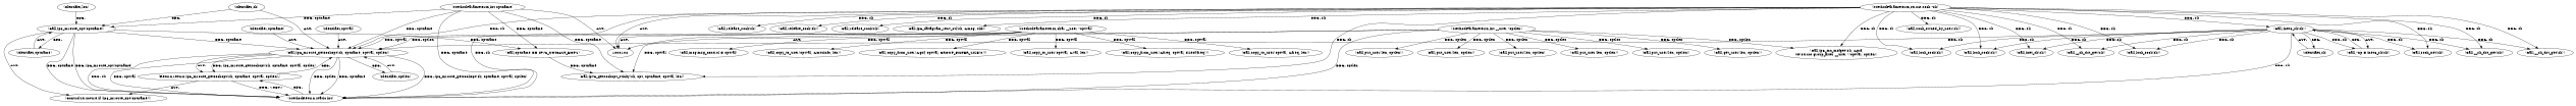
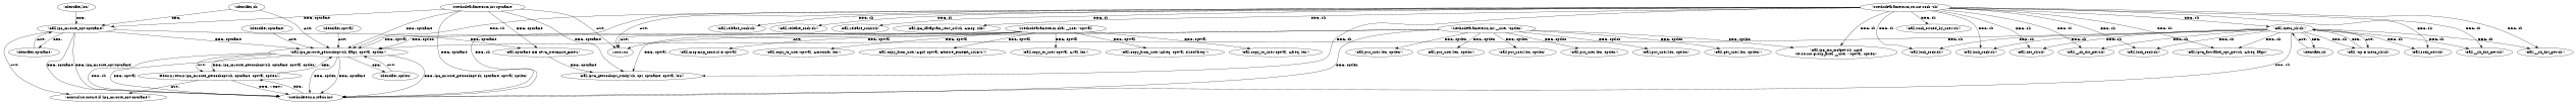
  digraph {
-   n1 [label="(Call,ip6_mroute_getsockopt(sk, optname, optval, optlen))"]
+   n1 [label="(Call,ip6_mroute_getsockopt(sk, flags, optval, optlen))"]
    n2 [label="(Return,return ip6_mroute_getsockopt(sk, optname, optval, optlen);)"]
    n3 [label="(MethodReturn,static int)"]
    n4 [label="(Identifier,optlen)"]
    n5 [label="(ControlStructure,if (ip6_mroute_opt(optname)))"]
    n6 [label="(Call,inet6_sk(sk))"]
    n7 [label="(Call,__sk_dst_get(sk))"]
    n8 [label="(Call,lock_sock(sk))"]
+   n9 [label="(Call,ipv6_flowlabel_opt_get(sk, &freq, flags))"]
    n10 [label="(Call,sock_net(sk))"]
    n11 [label="(Call,__sk_dst_get(sk))"]
    n12 [label="(Call,*np = inet6_sk(sk))"]
    n13 [label="(Call,__sk_dst_get(sk))"]
    n14 [label="(Call,lock_sock(sk))"]
    n15 [label="(Call,lock_sock(sk))"]
    n16 [label="(Identifier,sk)"]
-   n17 [label="(Call,inet_sk(sk))"]
+   n17 [label="(Call,net_sk(sk))"]
    n18 [label="(MethodParameterIn,struct sock *sk)"]
    n19 [label="(Call,release_sock(sk))"]
    n20 [label="(Call,release_sock(sk))"]
    n21 [label="(Call,release_sock(sk))"]
    n22 [label="(Call,ip6_datagram_recv_ctl(sk, &msg, skb))"]
    n23 [label="(Call,ipv6_getsockopt_sticky(sk, opt, optname, optval, len))"]
    n24 [label="(Call,sock_owned_by_user(sk))"]
    n25 [label="(Call,ip6_mc_msfget(sk, &gsf,\n\t\t\t(struct group_filter __user *)optval, optlen))"]
    1000102
    n27 [label="(Call,ip6_mroute_opt(optname))"]
    n28 [label="(Call,optname == IPV6_UNICAST_HOPS)"]
    n29 [label="(Identifier,optname)"]
    n30 [label="(MethodParameterIn,int optname)"]
    n31 [label="(MethodParameterIn,char __user *optval)"]
    n32 [label="(Call,copy_to_user(optval, &val, len))"]
    n33 [label="(Call,copy_from_user(&freq, optval, sizeof(freq)))"]
    n34 [label="(Call,copy_to_user(optval, &freq, len))"]
    n35 [label="(Call,msg.msg_control = optval)"]
    n36 [label="(Call,copy_to_user(optval, &mtuinfo, len))"]
    n37 [label="(Call,copy_from_user(&gsf, optval, GROUP_FILTER_SIZE(0)))"]
    n38 [label="(MethodParameterIn,int __user *optlen)"]
    n39 [label="(Call,put_user(len, optlen))"]
    n40 [label="(Call,put_user(len, optlen))"]
    n41 [label="(Call,put_user(len, optlen))"]
    n42 [label="(Call,put_user(len, optlen))"]
    n43 [label="(Call,put_user(len, optlen))"]
    n44 [label="(Call,get_user(len, optlen))"]
    n45 [label="(Identifier,sk)"]
    n46 [label="(Identifier,optname)"]
    n47 [label="(Identifier,len)"]
    n48 [label="(Identifier,optval)"]
    n1 -> n2 [label="AST: "]
    n1 -> n2 [label="DDG: ip6_mroute_getsockopt(sk, optname, optval, optlen)"]
    n1 -> n3 [label="DDG: optlen"]
    n1 -> n3 [label="DDG: optname"]
    n1 -> n3 [label="DDG: ip6_mroute_getsockopt(sk, optname, optval, optlen)"]
    n1 -> n3 [label="DDG: sk"]
    n1 -> n3 [label="DDG: optval"]
    n1 -> n4 [label="CFG: "]
    n2 -> n1 [label="CFG: "]
    n2 -> n3 [label="DDG: <RET>"]
    n2 -> n5 [label="AST: "]
    n3 -> n2 [label="CFG: "]
    n4 -> n1 [label="AST: "]
    n6 -> n1 [label="DDG: sk"]
    n6 -> n3 [label="DDG: sk"]
    n6 -> n7 [label="DDG: sk"]
    n6 -> n8 [label="DDG: sk"]
+   n6 -> n9 [label="DDG: sk"]
    n6 -> n10 [label="DDG: sk"]
    n6 -> n11 [label="DDG: sk"]
    n6 -> n12 [label="AST: "]
    n6 -> n12 [label="DDG: sk"]
    n6 -> n13 [label="DDG: sk"]
    n6 -> n14 [label="DDG: sk"]
    n6 -> n15 [label="DDG: sk"]
    n6 -> n16 [label="CFG: "]
    n6 -> n17 [label="DDG: sk"]
    n12 -> n6 [label="CFG: "]
    n16 -> n6 [label="AST: "]
    n18 -> n1 [label="DDG: sk"]
    n18 -> n3 [label="DDG: sk"]
    n18 -> n6 [label="DDG: sk"]
    n18 -> n7 [label="DDG: sk"]
    n18 -> n8 [label="DDG: sk"]
+   n18 -> n9 [label="DDG: sk"]
    n18 -> n10 [label="DDG: sk"]
    n18 -> n11 [label="DDG: sk"]
    n18 -> n13 [label="DDG: sk"]
    n18 -> n14 [label="DDG: sk"]
    n18 -> n15 [label="DDG: sk"]
    n18 -> n17 [label="DDG: sk"]
    n18 -> n19 [label="DDG: sk"]
    n18 -> n20 [label="DDG: sk"]
    n18 -> n21 [label="DDG: sk"]
    n18 -> n22 [label="DDG: sk"]
    n18 -> n23 [label="DDG: sk"]
    n18 -> n24 [label="DDG: sk"]
    n18 -> n25 [label="DDG: sk"]
    n18 -> 1000102 [label="AST: "]
    n27 -> n1 [label="DDG: optname"]
    n27 -> n3 [label="DDG: ip6_mroute_opt(optname)"]
    n27 -> n3 [label="DDG: optname"]
    n27 -> n5 [label="AST: "]
    n27 -> n28 [label="DDG: optname"]
    n27 -> n29 [label="CFG: "]
    n28 -> n23 [label="DDG: optname"]
    n29 -> n27 [label="AST: "]
    n30 -> n1 [label="DDG: optname"]
    n30 -> n3 [label="DDG: optname"]
    n30 -> n23 [label="DDG: optname"]
    n30 -> 1000102 [label="AST: "]
    n30 -> n27 [label="DDG: optname"]
    n30 -> n28 [label="DDG: optname"]
    n31 -> n1 [label="DDG: optval"]
    n31 -> n23 [label="DDG: optval"]
    n31 -> 1000102 [label="AST: "]
    n31 -> n32 [label="DDG: optval"]
    n31 -> n33 [label="DDG: optval"]
    n31 -> n34 [label="DDG: optval"]
    n31 -> n35 [label="DDG: optval"]
    n31 -> n36 [label="DDG: optval"]
    n31 -> n37 [label="DDG: optval"]
    n38 -> n1 [label="DDG: optlen"]
    n38 -> n3 [label="DDG: optlen"]
    n38 -> n25 [label="DDG: optlen"]
    n38 -> 1000102 [label="AST: "]
    n38 -> n39 [label="DDG: optlen"]
    n38 -> n40 [label="DDG: optlen"]
    n38 -> n41 [label="DDG: optlen"]
    n38 -> n42 [label="DDG: optlen"]
    n38 -> n43 [label="DDG: optlen"]
    n38 -> n44 [label="DDG: optlen"]
    n45 -> n1 [label="AST: "]
    n45 -> n27 [label="CFG: "]
    n46 -> n1 [label="AST: "]
    n47 -> n27 [label="CFG: "]
    n48 -> n1 [label="AST: "]
  }
